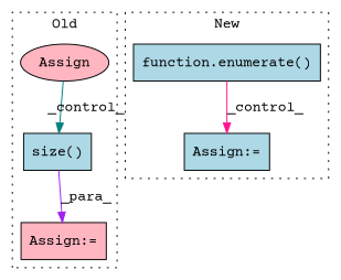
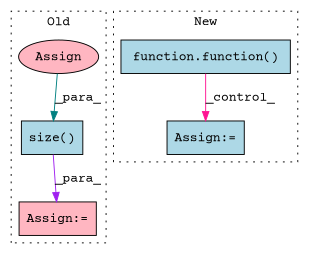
  digraph {
    fontname="Courier Prime"
    node [a=75 fillcolor=lightblue fontname="Courier Prime" l=3 shape=box style=filled]
    edge [fontname="Courier Prime"]
    n1 [l="16,1" label="size()" s="11480,11497"]
    n2 [a=76 fillcolor=lightpink l=1 label=Assign s=11496 shape=ellipse]
    n3 [a=68 fillcolor=lightpink label="Assign:=" s=11464]
-   n4 [l="10,1" label="function.enumerate()" s="11324,11346"]
+   n4 [l="10,1" label="function.function()" s="11324,11346"]
    n5 [a=68 label="Assign:=" s=12022]
    subgraph cluster_1 {
      label=Old
      style=dotted
      n1
      n2
      n3
    }
    subgraph cluster_2 {
      label=New
      style=dotted
      n4
      n5
    }
    n1 -> n3 [color=purple label=_para_]
-   n2 -> n1 [color=teal label=_control_]
+   n2 -> n1 [color=teal label=_para_]
    n4 -> n5 [color=deeppink label=_control_]
  }
